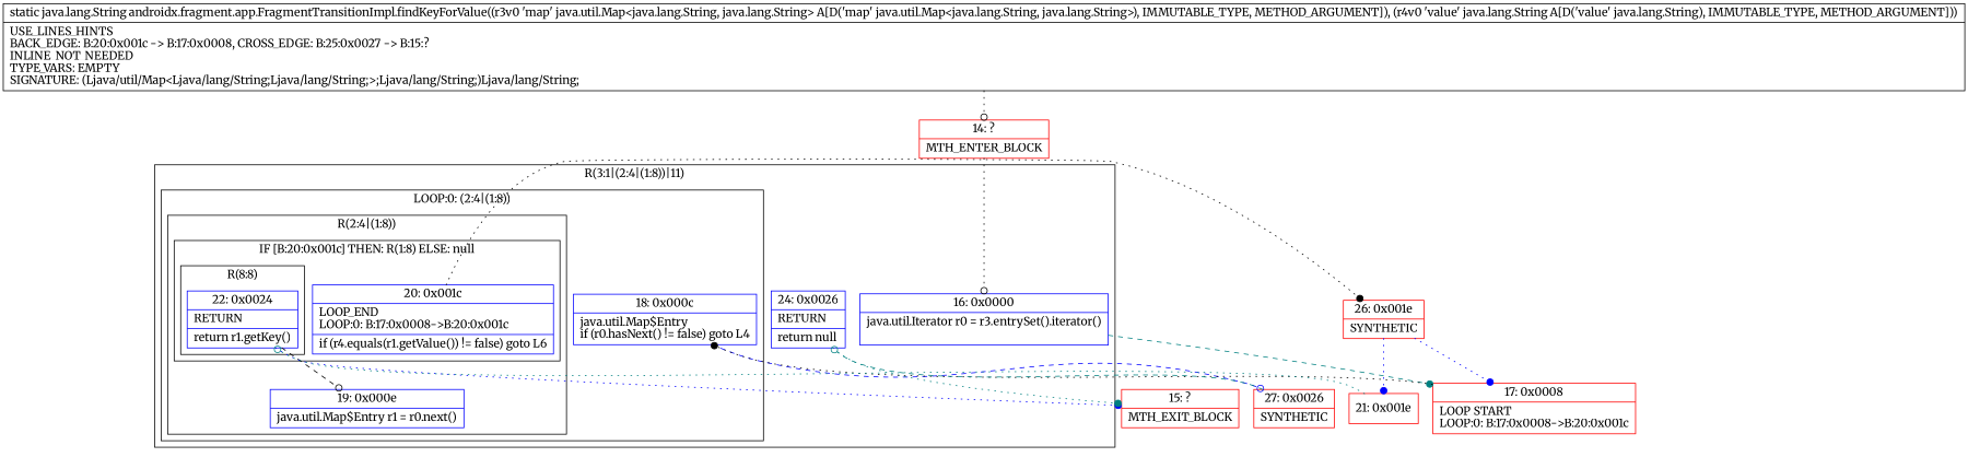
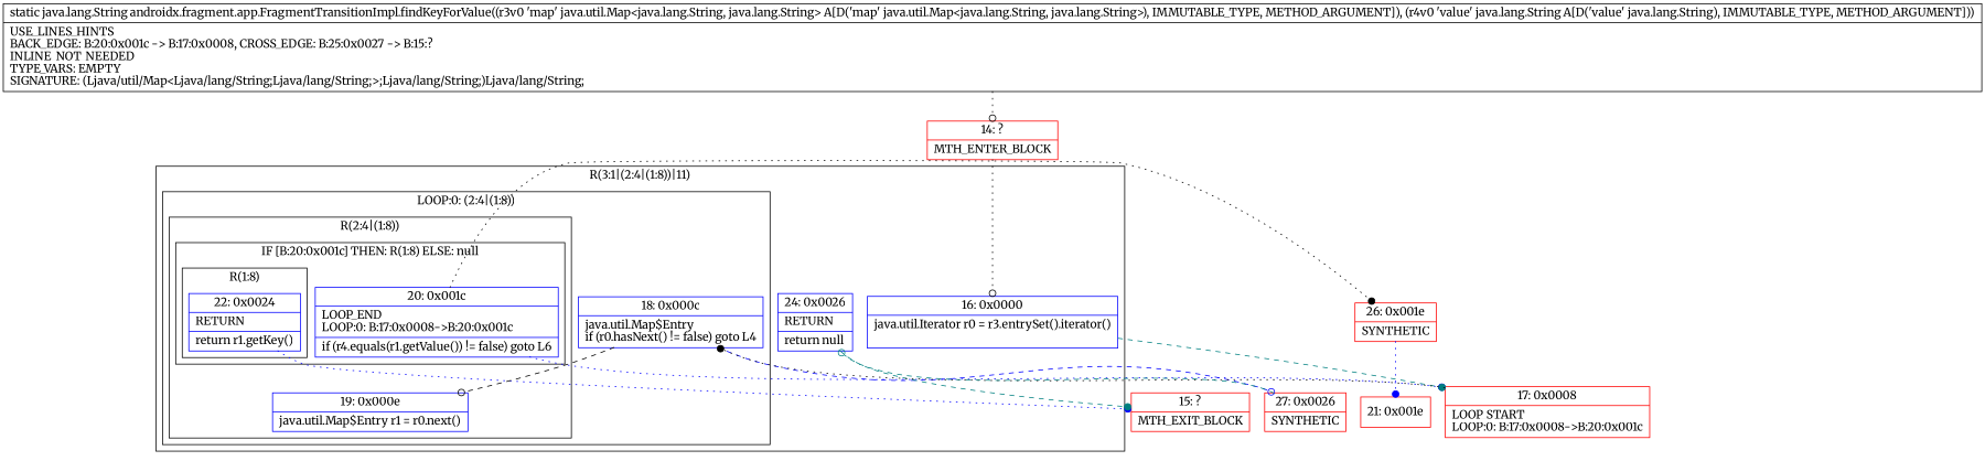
  digraph {
    fontname=Merriweather
    node [color=blue fontname=Merriweather shape=record]
    edge [arrowhead=dot color=black fontname=Merriweather style=dotted]
    n1 [label="{22\:\ 0x0024|RETURN\l|return r1.getKey()\l}"]
    n2 [label="{20\:\ 0x001c|LOOP_END\lLOOP:0: B:17:0x0008\-\>B:20:0x001c\l|if (r4.equals(r1.getValue()) != false) goto L6\l}"]
    n3 [label="{19\:\ 0x000e|java.util.Map$Entry r1 = r0.next()\l}"]
    n4 [label="{18\:\ 0x000c|java.util.Map$Entry \lif (r0.hasNext() != false) goto L4\l}"]
    n5 [label="{16\:\ 0x0000|java.util.Iterator r0 = r3.entrySet().iterator()\l\l}"]
    n6 [label="{24\:\ 0x0026|RETURN\l|return null\l}"]
    n7 [color=red label="{15\:\ ?|MTH_EXIT_BLOCK\l}"]
    n8 [color=red label="{17\:\ 0x0008|LOOP_START\lLOOP:0: B:17:0x0008\-\>B:20:0x001c\l}"]
    n9 [color=red label="{26\:\ 0x001e|SYNTHETIC\l}"]
    n10 [color=red label="{27\:\ 0x0026|SYNTHETIC\l}"]
    n11 [color=red label="{21\:\ 0x001e}"]
    n12 [color=red label="{14\:\ ?|MTH_ENTER_BLOCK\l}"]
    n13 [label="{static java.lang.String androidx.fragment.app.FragmentTransitionImpl.findKeyForValue((r3v0 'map' java.util.Map\<java.lang.String, java.lang.String\> A[D('map' java.util.Map\<java.lang.String, java.lang.String\>), IMMUTABLE_TYPE, METHOD_ARGUMENT]), (r4v0 'value' java.lang.String A[D('value' java.lang.String), IMMUTABLE_TYPE, METHOD_ARGUMENT]))  | USE_LINES_HINTS\lBACK_EDGE: B:20:0x001c \-\> B:17:0x0008, CROSS_EDGE: B:25:0x0027 \-\> B:15:?\lINLINE_NOT_NEEDED\lTYPE_VARS: EMPTY\lSIGNATURE: (Ljava\/util\/Map\<Ljava\/lang\/String;Ljava\/lang\/String;\>;Ljava\/lang\/String;)Ljava\/lang\/String;\l}" color=""]
    subgraph cluster_1 {
      label="R(3:1|(2:4|(1:8))|11)"
      n5
      n6
      subgraph cluster_2 {
        label="LOOP:0: (2:4|(1:8))"
        n4
        subgraph cluster_3 {
          label="R(2:4|(1:8))"
          n3
          subgraph cluster_4 {
            label="IF [B:20:0x001c] THEN: R(1:8) ELSE: null"
            n2
            subgraph cluster_5 {
-             label="R(8:8)"
+             label="R(1:8)"
              n1
            }
          }
        }
      }
    }
    n1 -> n7 [color=blue]
-   n9 -> n8 [color=blue]
+   n2 -> n8 [color=blue]
    n2 -> n9
-   n1 -> n3 [arrowhead=odot style=dashed]
+   n4 -> n3 [arrowhead=odot style=dashed]
    n4 -> n10 [arrowhead=odot color=blue style=dashed]
    n5 -> n8 [color=teal style=dashed]
-   n6 -> n7 [color=teal]
+   n6 -> n7 [color=teal style=dashed]
    n8 -> n4
    n9 -> n11 [color=blue]
    n10 -> n6 [arrowhead=odot color=teal style=dashed]
-   n11 -> n1 [arrowhead=odot color=teal]
    n12 -> n5 [arrowhead=odot]
    n13 -> n12 [arrowhead=odot]
  }
